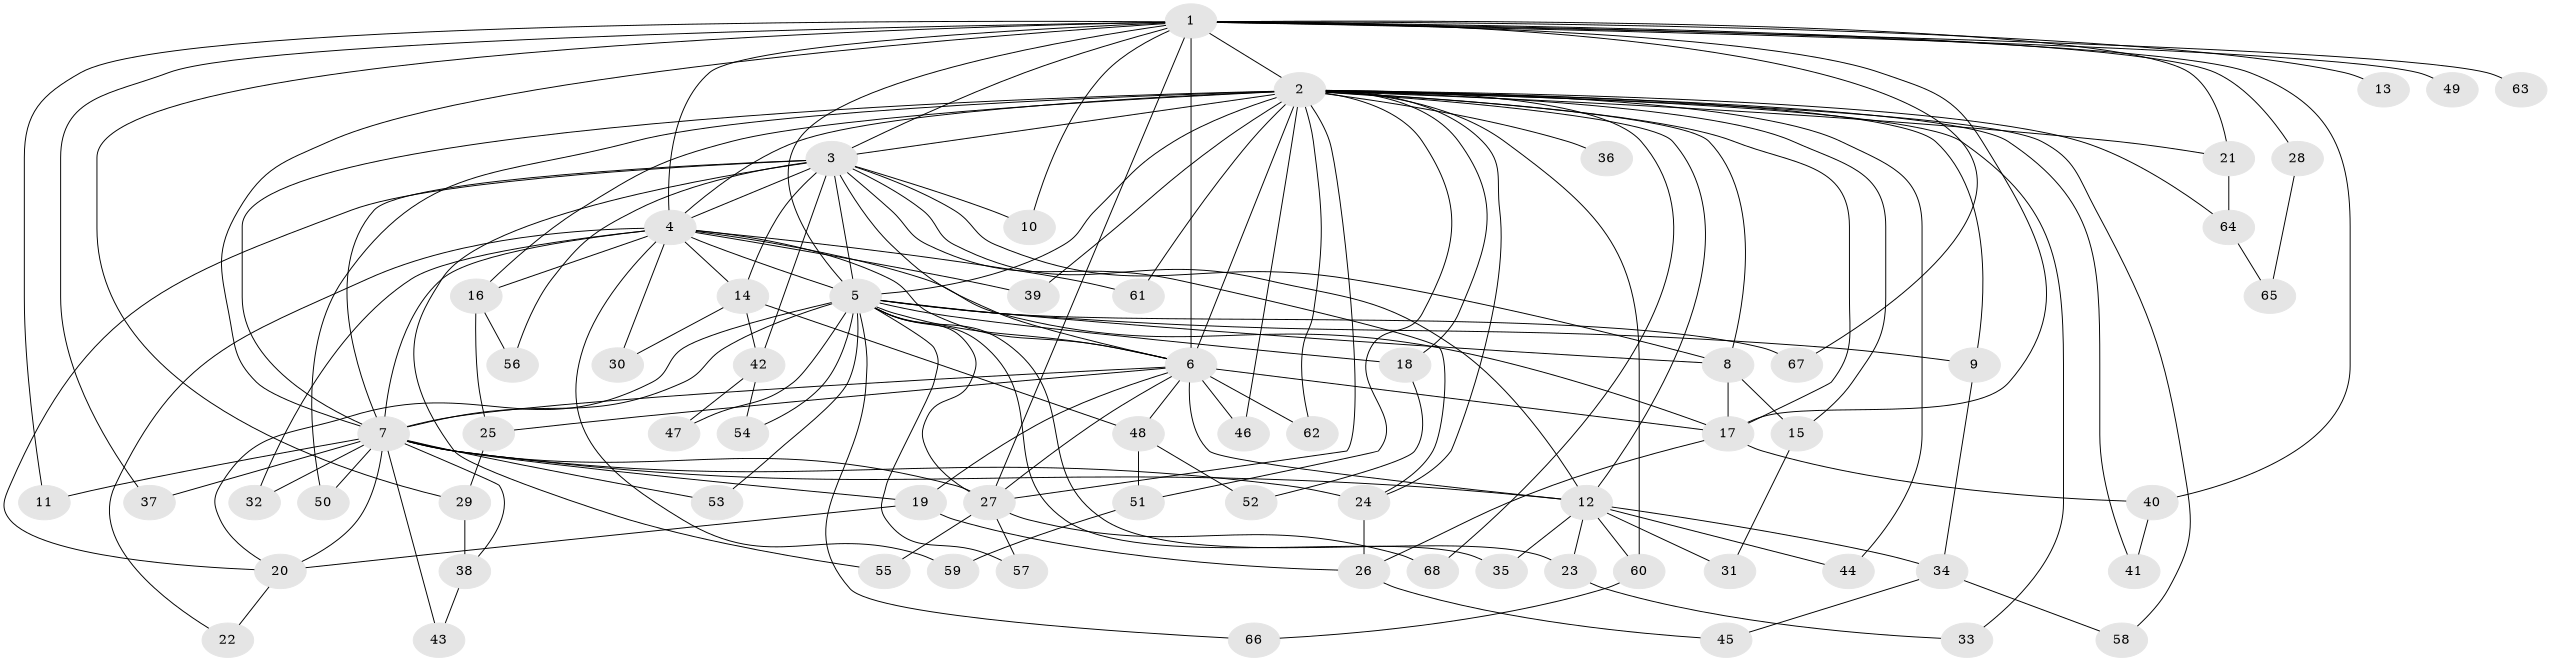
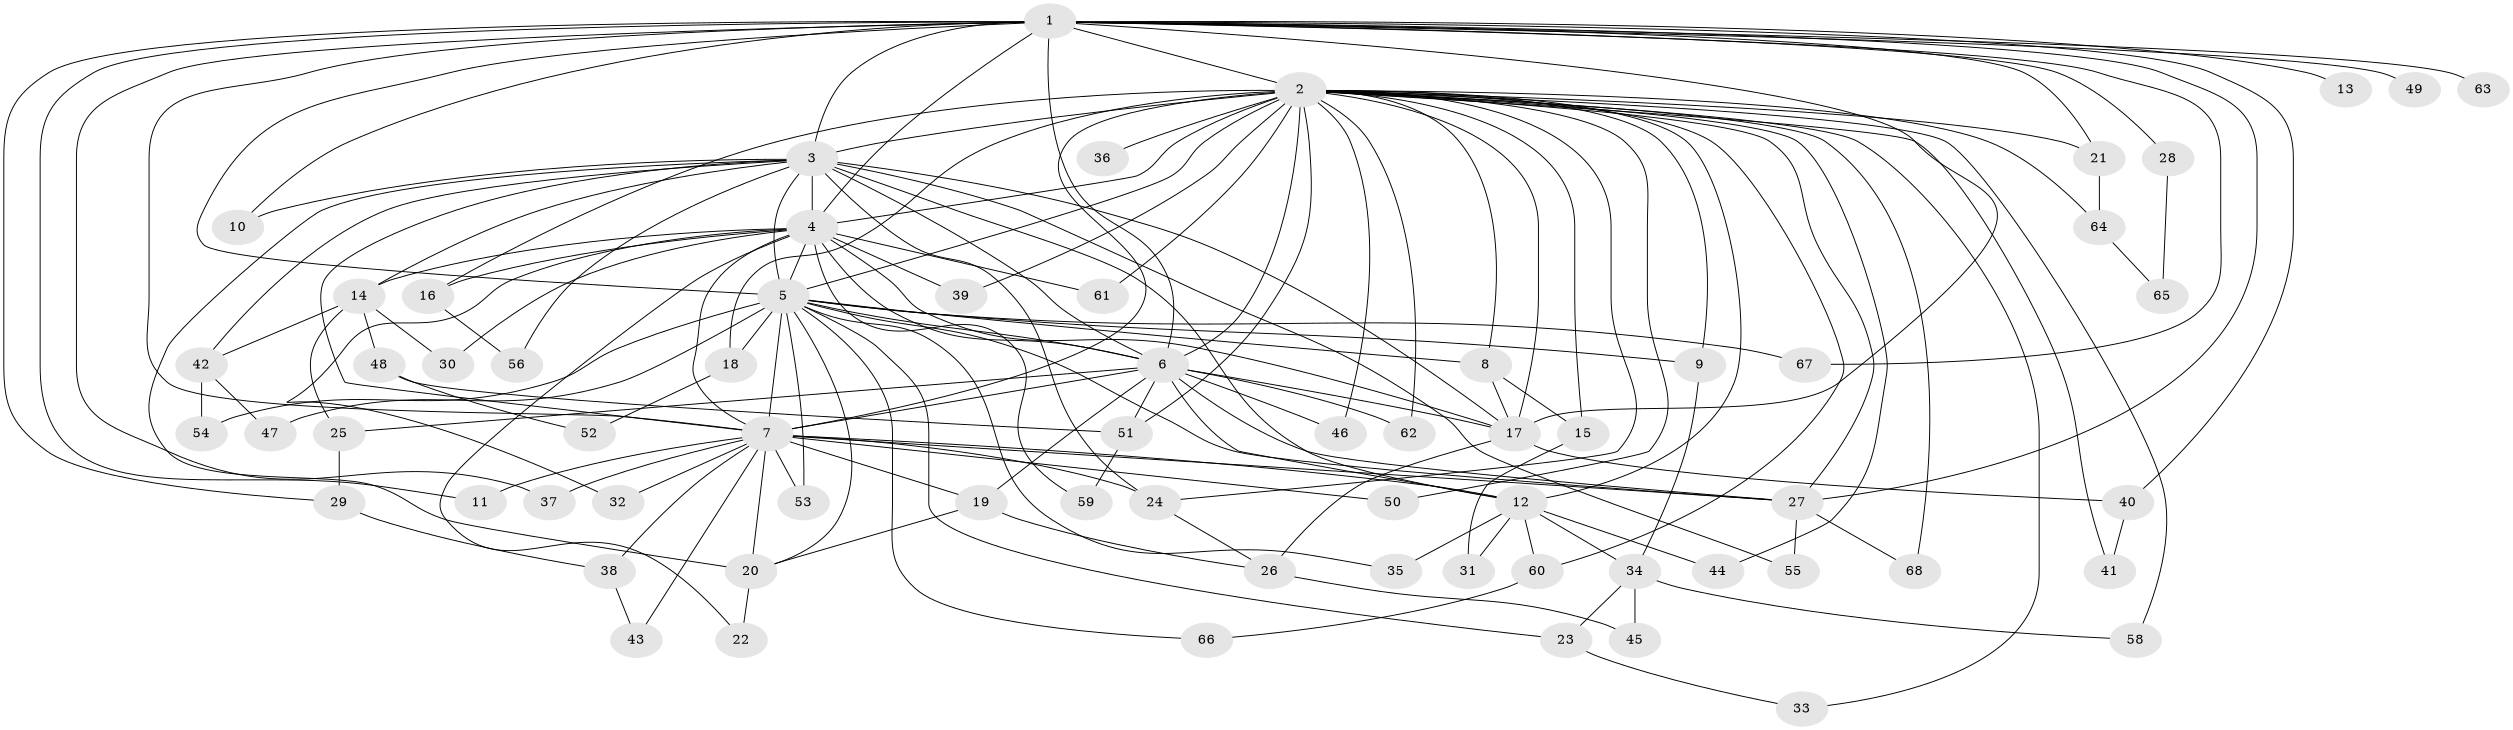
  graph {
    node [color=gray90 style=filled]
    edge [weight=1.0]
    1
    2
    3
    4
    5
    6
    7
    10
    11
    13
    17
    21
    27
    28
    29
    37
    40
    49
    63
    67
    8
    9
    12
    15
    16
    18
    24
    33
    36
    39
    41
    44
    46
    50
    51
    58
    60
    61
    62
    64
    68
    14
    20
    42
    55
    56
    22
    30
    32
    59
    23
    35
    47
    53
    54
-   57
    66
    19
    25
    48
    38
    43
    26
    65
    34
    31
    52
    45
    1 -- 2 [weight=2.0]
    1 -- 3
    1 -- 4
    1 -- 5 [weight=2.0]
    1 -- 6 [weight=3.0]
    1 -- 7 [weight=2.0]
    1 -- 10
    1 -- 11
    1 -- 13
    1 -- 17
    1 -- 21
    1 -- 27
    1 -- 28
    1 -- 29
    1 -- 37
    1 -- 40
    1 -- 49
    1 -- 63
    1 -- 67
    2 -- 3 [weight=2.0]
    2 -- 4 [weight=3.0]
    2 -- 5 [weight=3.0]
    2 -- 6 [weight=4.0]
    2 -- 7 [weight=4.0]
    2 -- 17 [weight=2.0]
    2 -- 21
    2 -- 27
    2 -- 8
    2 -- 9
    2 -- 12
    2 -- 15
    2 -- 16
    2 -- 18
    2 -- 24
    2 -- 33
    2 -- 36 [weight=2.0]
    2 -- 39
    2 -- 41
    2 -- 44
    2 -- 46
    2 -- 50
    2 -- 51
    2 -- 58
    2 -- 60
    2 -- 61
    2 -- 62
    2 -- 64 [weight=2.0]
    2 -- 68
    3 -- 4
    3 -- 5
    3 -- 6 [weight=2.0]
    3 -- 7 [weight=3.0]
    3 -- 10
-   3 -- 8
+   3 -- 17
    3 -- 12
    3 -- 24
    3 -- 14
    3 -- 20
    3 -- 42
    3 -- 55
    3 -- 56
    4 -- 5
    4 -- 6 [weight=2.0]
    4 -- 7 [weight=2.0]
    4 -- 17 [weight=2.0]
    4 -- 16
    4 -- 39
    4 -- 61
    4 -- 14
    4 -- 22
    4 -- 30
    4 -- 32
    4 -- 59
    5 -- 6 [weight=2.0]
    5 -- 7 [weight=2.0]
    5 -- 27
    5 -- 67
    5 -- 8
    5 -- 9
    5 -- 18
    5 -- 20
    5 -- 23
    5 -- 35
    5 -- 47
    5 -- 53
    5 -- 54
-   5 -- 57
    5 -- 66
    6 -- 7 [weight=4.0]
    6 -- 17 [weight=8.0]
    6 -- 27
    6 -- 12
    6 -- 46 [weight=2.0]
    6 -- 62
    6 -- 19
    6 -- 25
-   6 -- 48
+   6 -- 51
    7 -- 11
    7 -- 27
    7 -- 37
    7 -- 12
    7 -- 24 [weight=2.0]
    7 -- 50
    7 -- 20 [weight=2.0]
    7 -- 32
    7 -- 53
    7 -- 19
    7 -- 38
    7 -- 43
    17 -- 40
    17 -- 26
    21 -- 64
    27 -- 68
    27 -- 55
-   27 -- 57
    28 -- 65
    29 -- 38
    40 -- 41
    8 -- 17
    8 -- 15
    9 -- 34
    12 -- 44
    12 -- 60
-   12 -- 23
+   34 -- 23
    12 -- 35
    12 -- 34
    12 -- 31
    15 -- 31
    16 -- 56
-   16 -- 25
+   14 -- 25
    18 -- 52
    24 -- 26
    51 -- 59
    60 -- 66
    64 -- 65
    14 -- 42
    14 -- 30
    14 -- 48
    20 -- 22
    42 -- 47
    42 -- 54
    23 -- 33
    19 -- 20
    19 -- 26
    25 -- 29
    48 -- 51
    48 -- 52
    38 -- 43
    26 -- 45
    34 -- 58
    34 -- 45
  }
